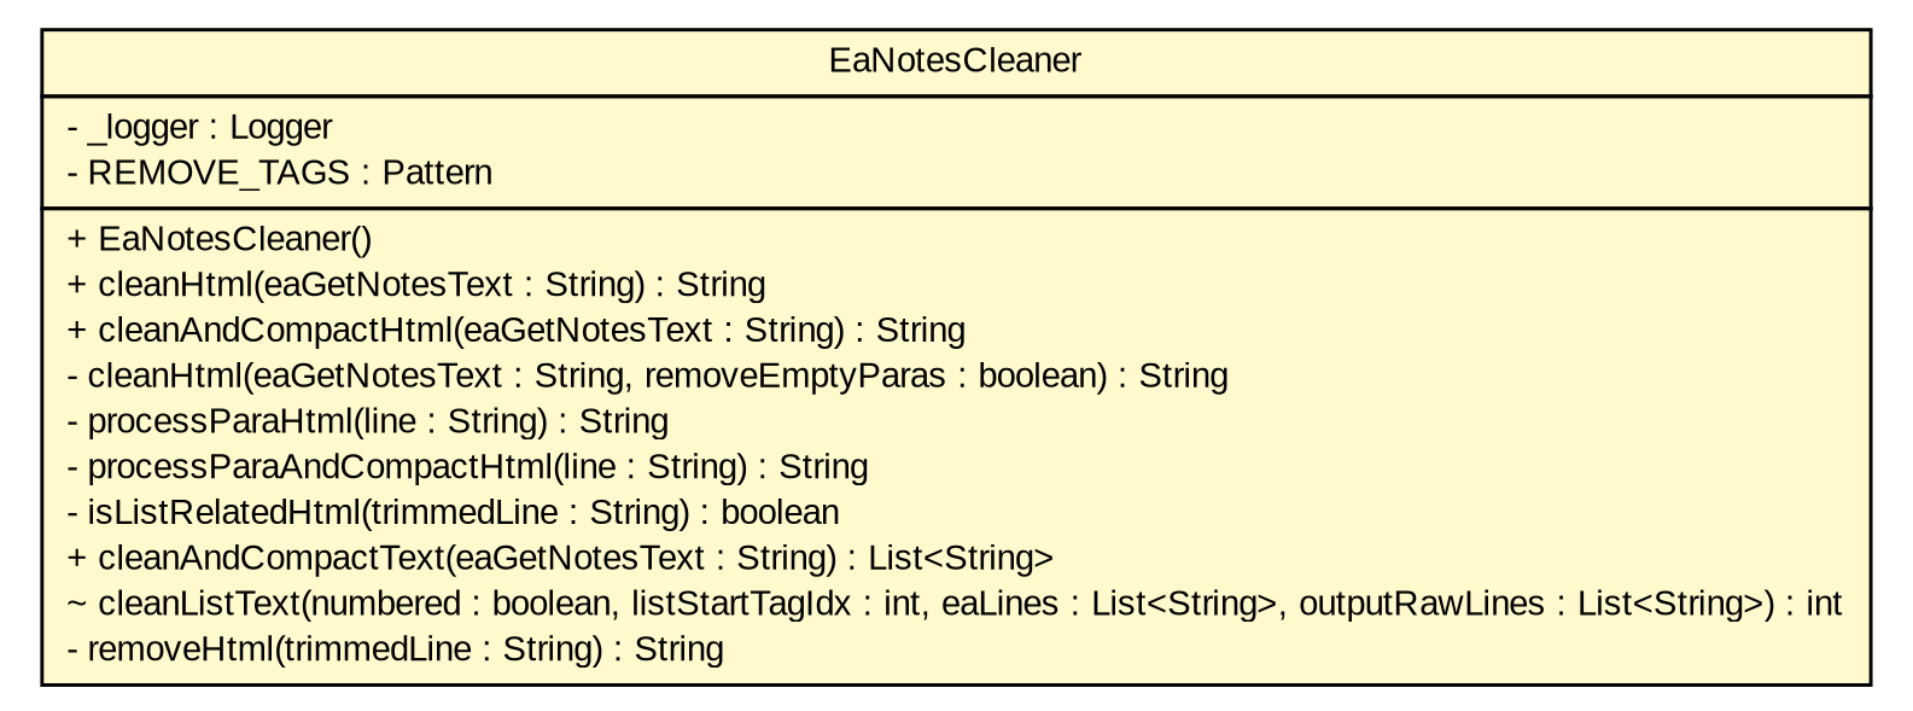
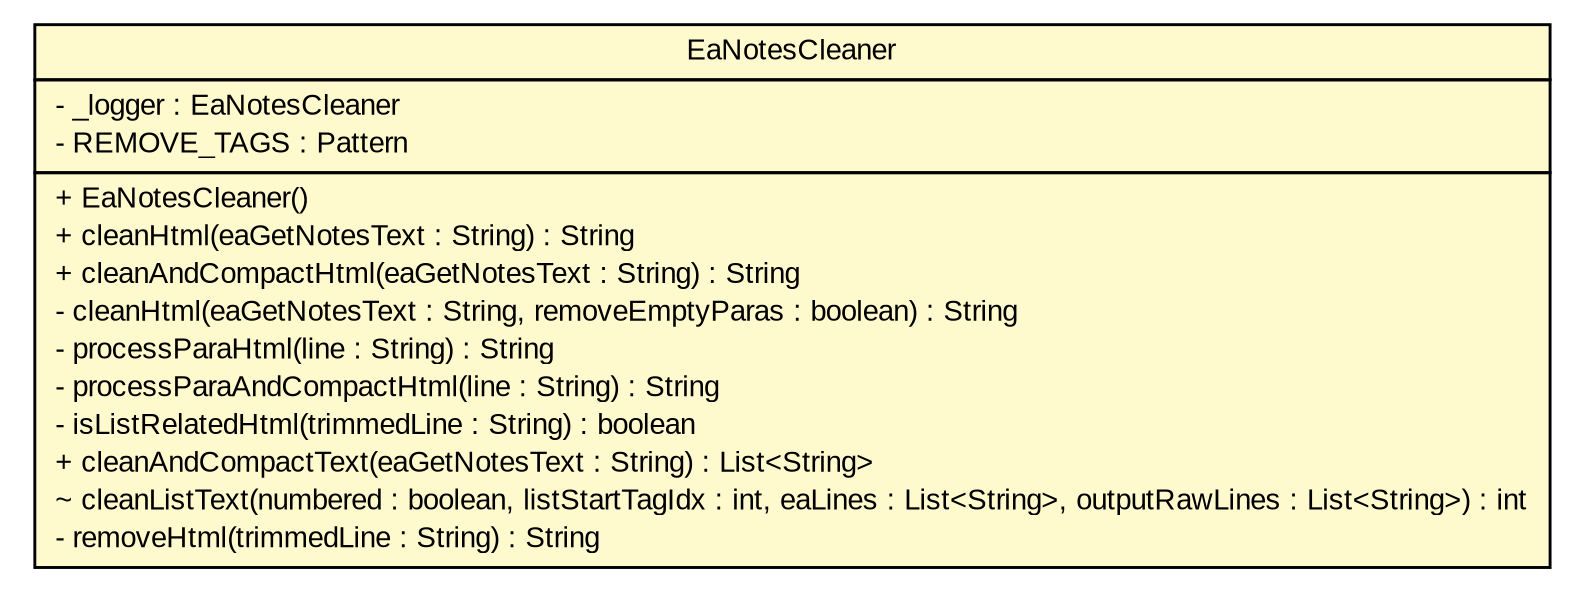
  digraph {
    nodesep=0.25
    ranksep=0.5
-   n1 [fontcolor=black fontname=arial fontsize=10.0 label=<<table title="org.tanjakostic.jcleancim.builder.ea.EaNotesCleaner" border="0" cellborder="1" cellspacing="0" cellpadding="2" port="p" bgcolor="lemonChiffon" href="./EaNotesCleaner.html"> 		<tr><td><table border="0" cellspacing="0" cellpadding="1"> <tr><td align="center" balign="center"> EaNotesCleaner </td></tr> 		</table></td></tr> 		<tr><td><table border="0" cellspacing="0" cellpadding="1"> <tr><td align="left" balign="left"> - _logger : Logger </td></tr> <tr><td align="left" balign="left"> - REMOVE_TAGS : Pattern </td></tr> 		</table></td></tr> 		<tr><td><table border="0" cellspacing="0" cellpadding="1"> <tr><td align="left" balign="left"> + EaNotesCleaner() </td></tr> <tr><td align="left" balign="left"> + cleanHtml(eaGetNotesText : String) : String </td></tr> <tr><td align="left" balign="left"> + cleanAndCompactHtml(eaGetNotesText : String) : String </td></tr> <tr><td align="left" balign="left"> - cleanHtml(eaGetNotesText : String, removeEmptyParas : boolean) : String </td></tr> <tr><td align="left" balign="left"> - processParaHtml(line : String) : String </td></tr> <tr><td align="left" balign="left"> - processParaAndCompactHtml(line : String) : String </td></tr> <tr><td align="left" balign="left"> - isListRelatedHtml(trimmedLine : String) : boolean </td></tr> <tr><td align="left" balign="left"> + cleanAndCompactText(eaGetNotesText : String) : List&lt;String&gt; </td></tr> <tr><td align="left" balign="left"> ~ cleanListText(numbered : boolean, listStartTagIdx : int, eaLines : List&lt;String&gt;, outputRawLines : List&lt;String&gt;) : int </td></tr> <tr><td align="left" balign="left"> - removeHtml(trimmedLine : String) : String </td></tr> 		</table></td></tr> 		</table>> shape=plaintext]
+   n1 [fontcolor=black fontname=arial fontsize=10.0 label=<<table title="org.tanjakostic.jcleancim.builder.ea.EaNotesCleaner" border="0" cellborder="1" cellspacing="0" cellpadding="2" port="p" bgcolor="lemonChiffon" href="./EaNotesCleaner.html"> 		<tr><td><table border="0" cellspacing="0" cellpadding="1"> <tr><td align="center" balign="center"> EaNotesCleaner </td></tr> 		</table></td></tr> 		<tr><td><table border="0" cellspacing="0" cellpadding="1"> <tr><td align="left" balign="left"> - _logger : EaNotesCleaner </td></tr> <tr><td align="left" balign="left"> - REMOVE_TAGS : Pattern </td></tr> 		</table></td></tr> 		<tr><td><table border="0" cellspacing="0" cellpadding="1"> <tr><td align="left" balign="left"> + EaNotesCleaner() </td></tr> <tr><td align="left" balign="left"> + cleanHtml(eaGetNotesText : String) : String </td></tr> <tr><td align="left" balign="left"> + cleanAndCompactHtml(eaGetNotesText : String) : String </td></tr> <tr><td align="left" balign="left"> - cleanHtml(eaGetNotesText : String, removeEmptyParas : boolean) : String </td></tr> <tr><td align="left" balign="left"> - processParaHtml(line : String) : String </td></tr> <tr><td align="left" balign="left"> - processParaAndCompactHtml(line : String) : String </td></tr> <tr><td align="left" balign="left"> - isListRelatedHtml(trimmedLine : String) : boolean </td></tr> <tr><td align="left" balign="left"> + cleanAndCompactText(eaGetNotesText : String) : List&lt;String&gt; </td></tr> <tr><td align="left" balign="left"> ~ cleanListText(numbered : boolean, listStartTagIdx : int, eaLines : List&lt;String&gt;, outputRawLines : List&lt;String&gt;) : int </td></tr> <tr><td align="left" balign="left"> - removeHtml(trimmedLine : String) : String </td></tr> 		</table></td></tr> 		</table>> shape=plaintext]
  }
